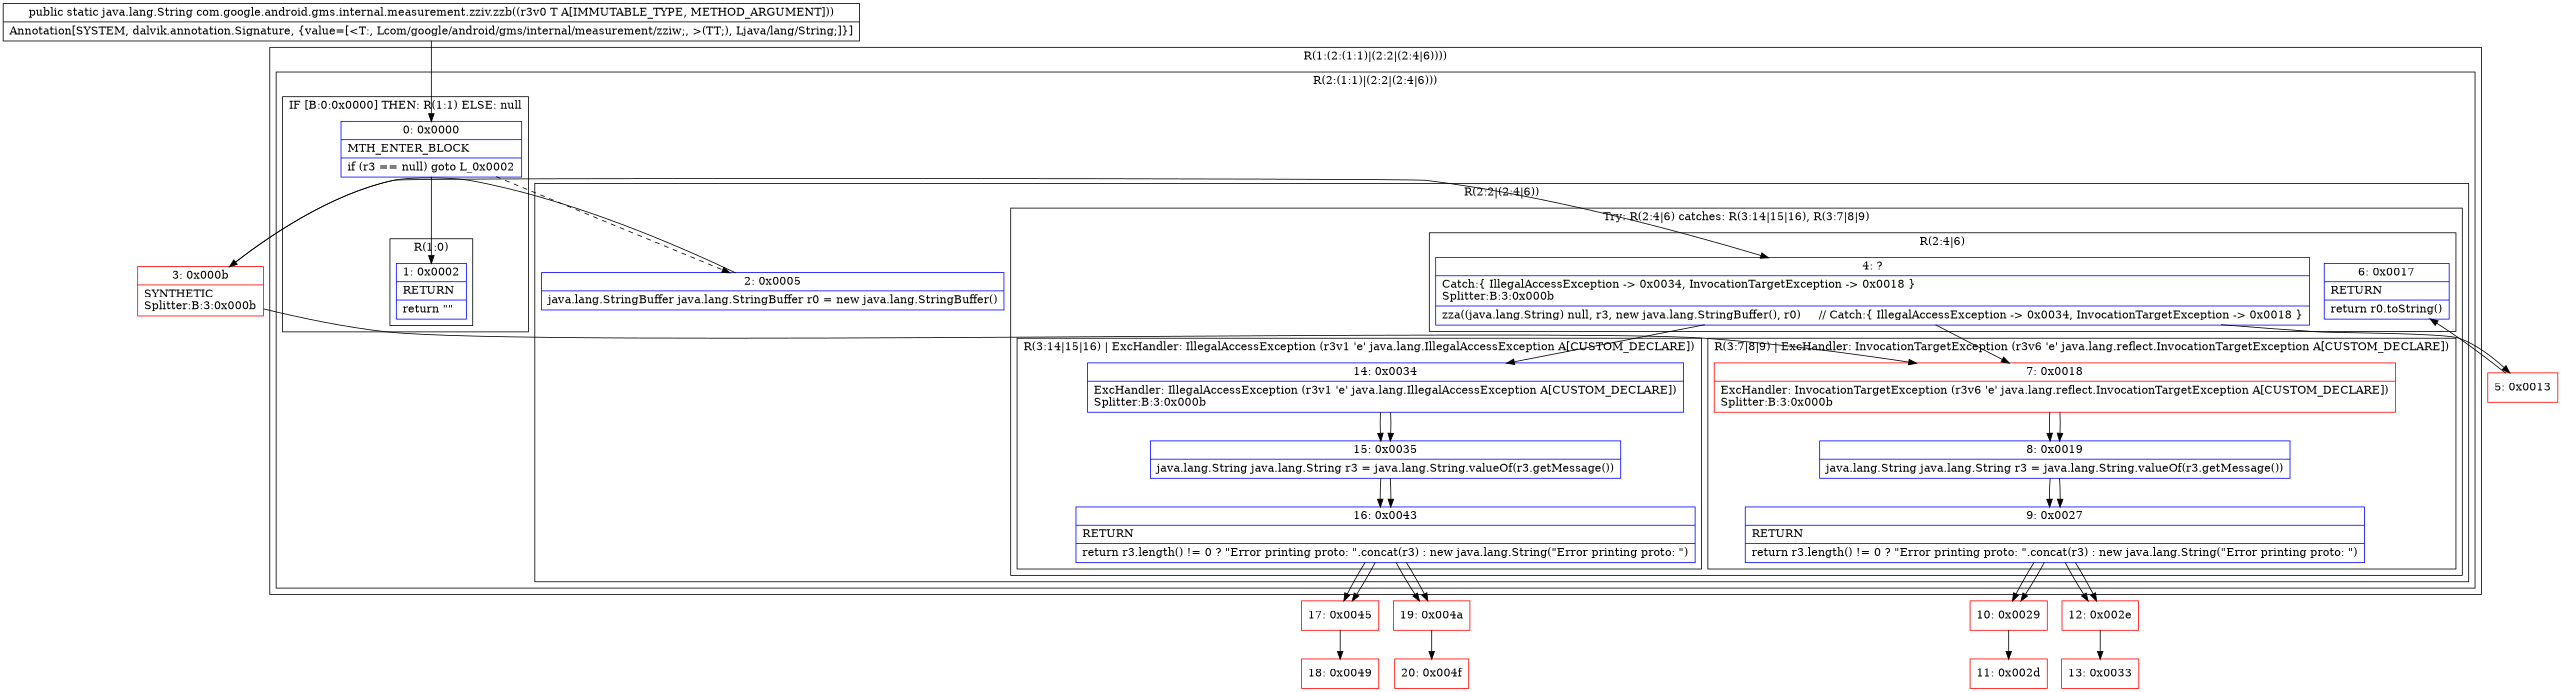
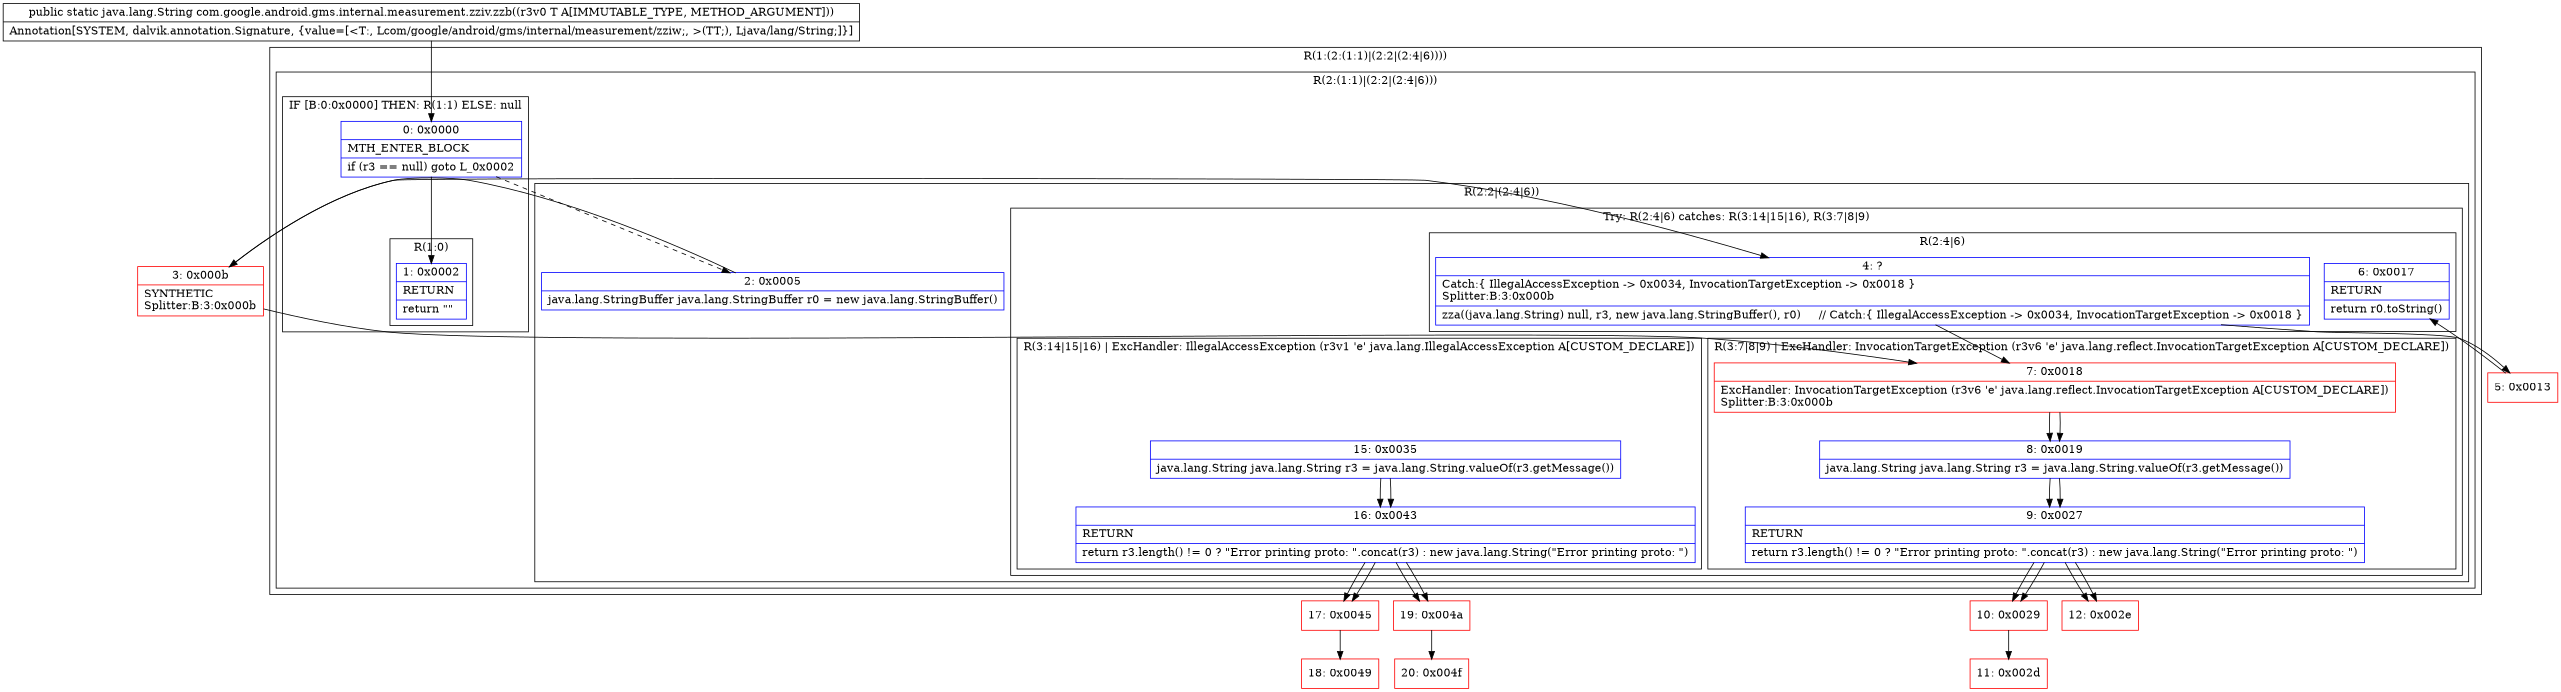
  digraph {
    node [color=red shape=record]
    n1 [color=blue label="{1\:\ 0x0002|RETURN\l|return \"\"\l}"]
    n2 [color=blue label="{0\:\ 0x0000|MTH_ENTER_BLOCK\l|if (r3 == null) goto L_0x0002\l}"]
    n3 [color=blue label="{4\:\ ?|Catch:\{ IllegalAccessException \-\> 0x0034, InvocationTargetException \-\> 0x0018 \}\lSplitter:B:3:0x000b\l|zza((java.lang.String) null, r3, new java.lang.StringBuffer(), r0)     \/\/ Catch:\{ IllegalAccessException \-\> 0x0034, InvocationTargetException \-\> 0x0018 \}\l}"]
    n4 [color=blue label="{6\:\ 0x0017|RETURN\l|return r0.toString()\l}"]
-   n5 [color=blue label="{14\:\ 0x0034|ExcHandler: IllegalAccessException (r3v1 'e' java.lang.IllegalAccessException A[CUSTOM_DECLARE])\lSplitter:B:3:0x000b\l}"]
    n6 [color=blue label="{15\:\ 0x0035|java.lang.String java.lang.String r3 = java.lang.String.valueOf(r3.getMessage())\l}"]
    n7 [color=blue label="{16\:\ 0x0043|RETURN\l|return r3.length() != 0 ? \"Error printing proto: \".concat(r3) : new java.lang.String(\"Error printing proto: \")\l}"]
    n8 [label="{7\:\ 0x0018|ExcHandler: InvocationTargetException (r3v6 'e' java.lang.reflect.InvocationTargetException A[CUSTOM_DECLARE])\lSplitter:B:3:0x000b\l}"]
    n9 [color=blue label="{8\:\ 0x0019|java.lang.String java.lang.String r3 = java.lang.String.valueOf(r3.getMessage())\l}"]
    n10 [color=blue label="{9\:\ 0x0027|RETURN\l|return r3.length() != 0 ? \"Error printing proto: \".concat(r3) : new java.lang.String(\"Error printing proto: \")\l}"]
    n11 [color=blue label="{2\:\ 0x0005|java.lang.StringBuffer java.lang.StringBuffer r0 = new java.lang.StringBuffer()\l}"]
    n12 [label="{5\:\ 0x0013}"]
    n13 [label="{17\:\ 0x0045}"]
    n14 [label="{19\:\ 0x004a}"]
    n15 [label="{10\:\ 0x0029}"]
    n16 [label="{12\:\ 0x002e}"]
    n17 [label="{3\:\ 0x000b|SYNTHETIC\lSplitter:B:3:0x000b\l}"]
    n18 [label="{18\:\ 0x0049}"]
    n19 [label="{20\:\ 0x004f}"]
    n20 [label="{11\:\ 0x002d}"]
-   n21 [label="{13\:\ 0x0033}"]
    n22 [label="{public static java.lang.String com.google.android.gms.internal.measurement.zziv.zzb((r3v0 T A[IMMUTABLE_TYPE, METHOD_ARGUMENT]))  | Annotation[SYSTEM, dalvik.annotation.Signature, \{value=[\<T:, Lcom\/google\/android\/gms\/internal\/measurement\/zziw;, \>(TT;), Ljava\/lang\/String;]\}]\l}" color=""]
    subgraph cluster_1 {
      label="R(1:(2:(1:1)|(2:2|(2:4|6))))"
      subgraph cluster_2 {
        label="R(2:(1:1)|(2:2|(2:4|6)))"
        subgraph cluster_3 {
          label="IF [B:0:0x0000] THEN: R(1:1) ELSE: null"
          n2
          subgraph cluster_4 {
            label="R(1:0)"
            n1
          }
        }
        subgraph cluster_5 {
          label="R(2:2|(2:4|6))"
          n11
          subgraph cluster_6 {
            label="Try: R(2:4|6) catches: R(3:14|15|16), R(3:7|8|9)"
            subgraph cluster_7 {
              label="R(2:4|6)"
              n3
              n4
            }
            subgraph cluster_8 {
              label="R(3:14|15|16) | ExcHandler: IllegalAccessException (r3v1 'e' java.lang.IllegalAccessException A[CUSTOM_DECLARE])\l"
-             n5
              n6
              n7
            }
            subgraph cluster_9 {
              label="R(3:7|8|9) | ExcHandler: InvocationTargetException (r3v6 'e' java.lang.reflect.InvocationTargetException A[CUSTOM_DECLARE])\l"
              n8
              n9
              n10
            }
          }
        }
      }
    }
    subgraph cluster_10 {
      label="R(3:14|15|16) | ExcHandler: IllegalAccessException (r3v1 'e' java.lang.IllegalAccessException A[CUSTOM_DECLARE])\l"
    }
    subgraph cluster_11 {
      label="R(3:7|8|9) | ExcHandler: InvocationTargetException (r3v6 'e' java.lang.reflect.InvocationTargetException A[CUSTOM_DECLARE])\l"
    }
    n2 -> n1
    n2 -> n11 [style=dashed]
-   n3 -> n5
    n3 -> n8
    n3 -> n12
-   n5 -> n6
-   n5 -> n6
    n6 -> n7
    n6 -> n7
    n7 -> n13
    n7 -> n13
    n7 -> n14
    n7 -> n14
    n8 -> n9
    n8 -> n9
    n9 -> n10
    n9 -> n10
    n10 -> n15
    n10 -> n15
    n10 -> n16
    n10 -> n16
    n11 -> n17
    n12 -> n4
    n13 -> n18
    n14 -> n19
    n15 -> n20
-   n16 -> n21
    n17 -> n3
    n17 -> n8
    n22 -> n2
  }
